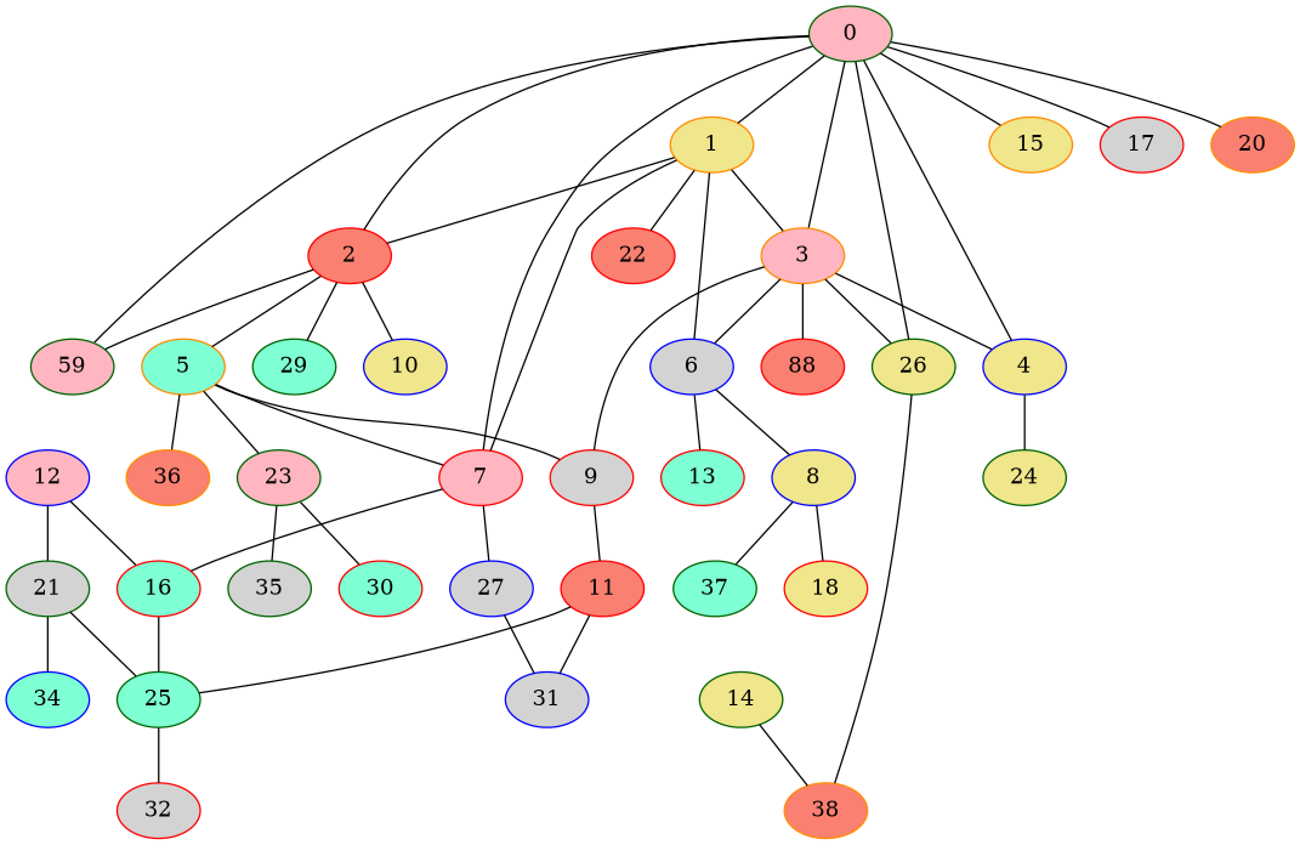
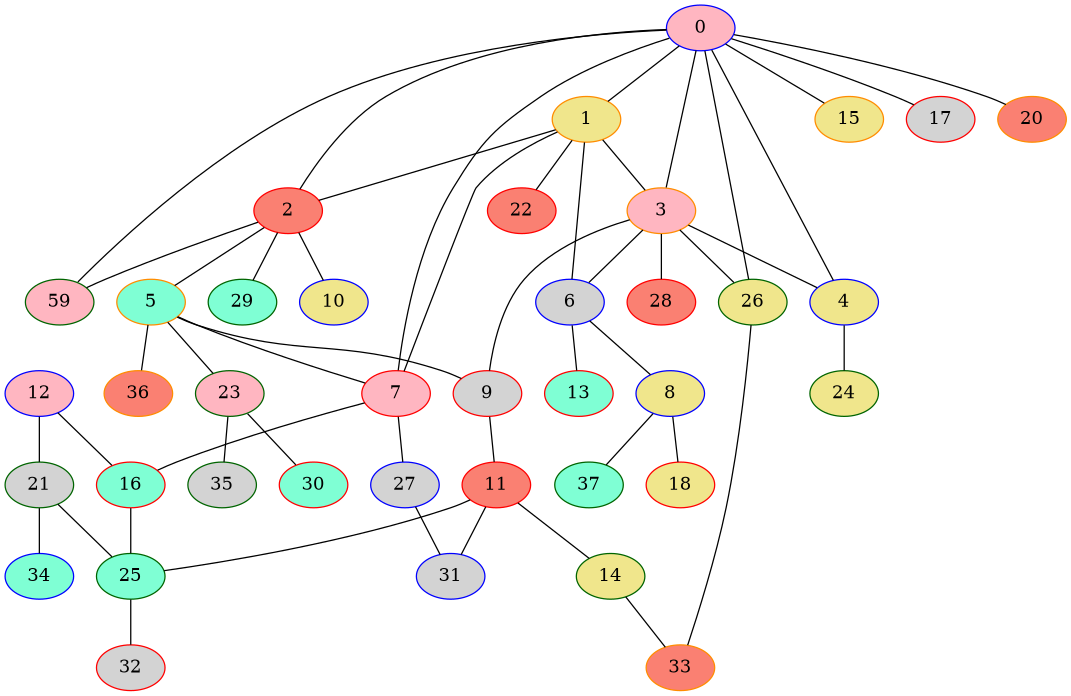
  graph {
    node [color=red fillcolor=khaki style=filled]
-   0 [color=darkgreen fillcolor=lightpink]
+   0 [color=blue fillcolor=lightpink]
    1 [color=darkorange]
    2 [fillcolor=salmon]
    3 [color=darkorange fillcolor=lightpink]
    4 [color=blue]
    7 [fillcolor=lightpink]
    15 [color=darkorange]
    17 [fillcolor=lightgrey]
    n9 [color=darkgreen fillcolor=lightpink label=59]
    20 [color=darkorange fillcolor=salmon]
    26 [color=darkgreen]
    6 [color=blue fillcolor=lightgrey]
    22 [fillcolor=salmon]
    5 [color=darkorange fillcolor=aquamarine]
    10 [color=blue]
    29 [color=darkgreen fillcolor=aquamarine]
    9 [fillcolor=lightgrey]
-   28 [fillcolor=salmon label=88]
+   28 [fillcolor=salmon]
    24 [color=darkgreen]
    16 [fillcolor=aquamarine]
    27 [color=blue fillcolor=lightgrey]
-   33 [color=darkorange fillcolor=salmon label=38]
+   33 [color=darkorange fillcolor=salmon]
    34 [color=blue fillcolor=aquamarine]
    8 [color=blue]
    13 [fillcolor=aquamarine]
    23 [color=darkgreen fillcolor=lightpink]
    36 [color=darkorange fillcolor=salmon]
    11 [fillcolor=salmon]
    30 [fillcolor=aquamarine]
    35 [color=darkgreen fillcolor=lightgrey]
    18
    37 [color=darkgreen fillcolor=aquamarine]
    25 [color=darkgreen fillcolor=aquamarine]
    31 [color=blue fillcolor=lightgrey]
    14 [color=darkgreen]
    32 [fillcolor=lightgrey]
    12 [color=blue fillcolor=lightpink]
    21 [color=darkgreen fillcolor=lightgrey]
    0 -- 1
    0 -- 2
    0 -- 3
    0 -- 4
    0 -- 7
    0 -- 15
    0 -- 17
    0 -- n9
    0 -- 20
    0 -- 26
    1 -- 2
    1 -- 3
    1 -- 7
    1 -- 6
    1 -- 22
    2 -- n9
    2 -- 5
    2 -- 10
    2 -- 29
    3 -- 4
    3 -- 26
    3 -- 6
    3 -- 9
    3 -- 28
    4 -- 24
    7 -- 16
    7 -- 27
    26 -- 33
    6 -- 8
    6 -- 13
    5 -- 7
    5 -- 9
    5 -- 23
    5 -- 36
    9 -- 11
    16 -- 25
    27 -- 31
    8 -- 18
    8 -- 37
    23 -- 30
    23 -- 35
    11 -- 25
    11 -- 31
+   11 -- 14
    25 -- 32
    14 -- 33
    12 -- 16
    12 -- 21
    21 -- 34
    21 -- 25
  }
